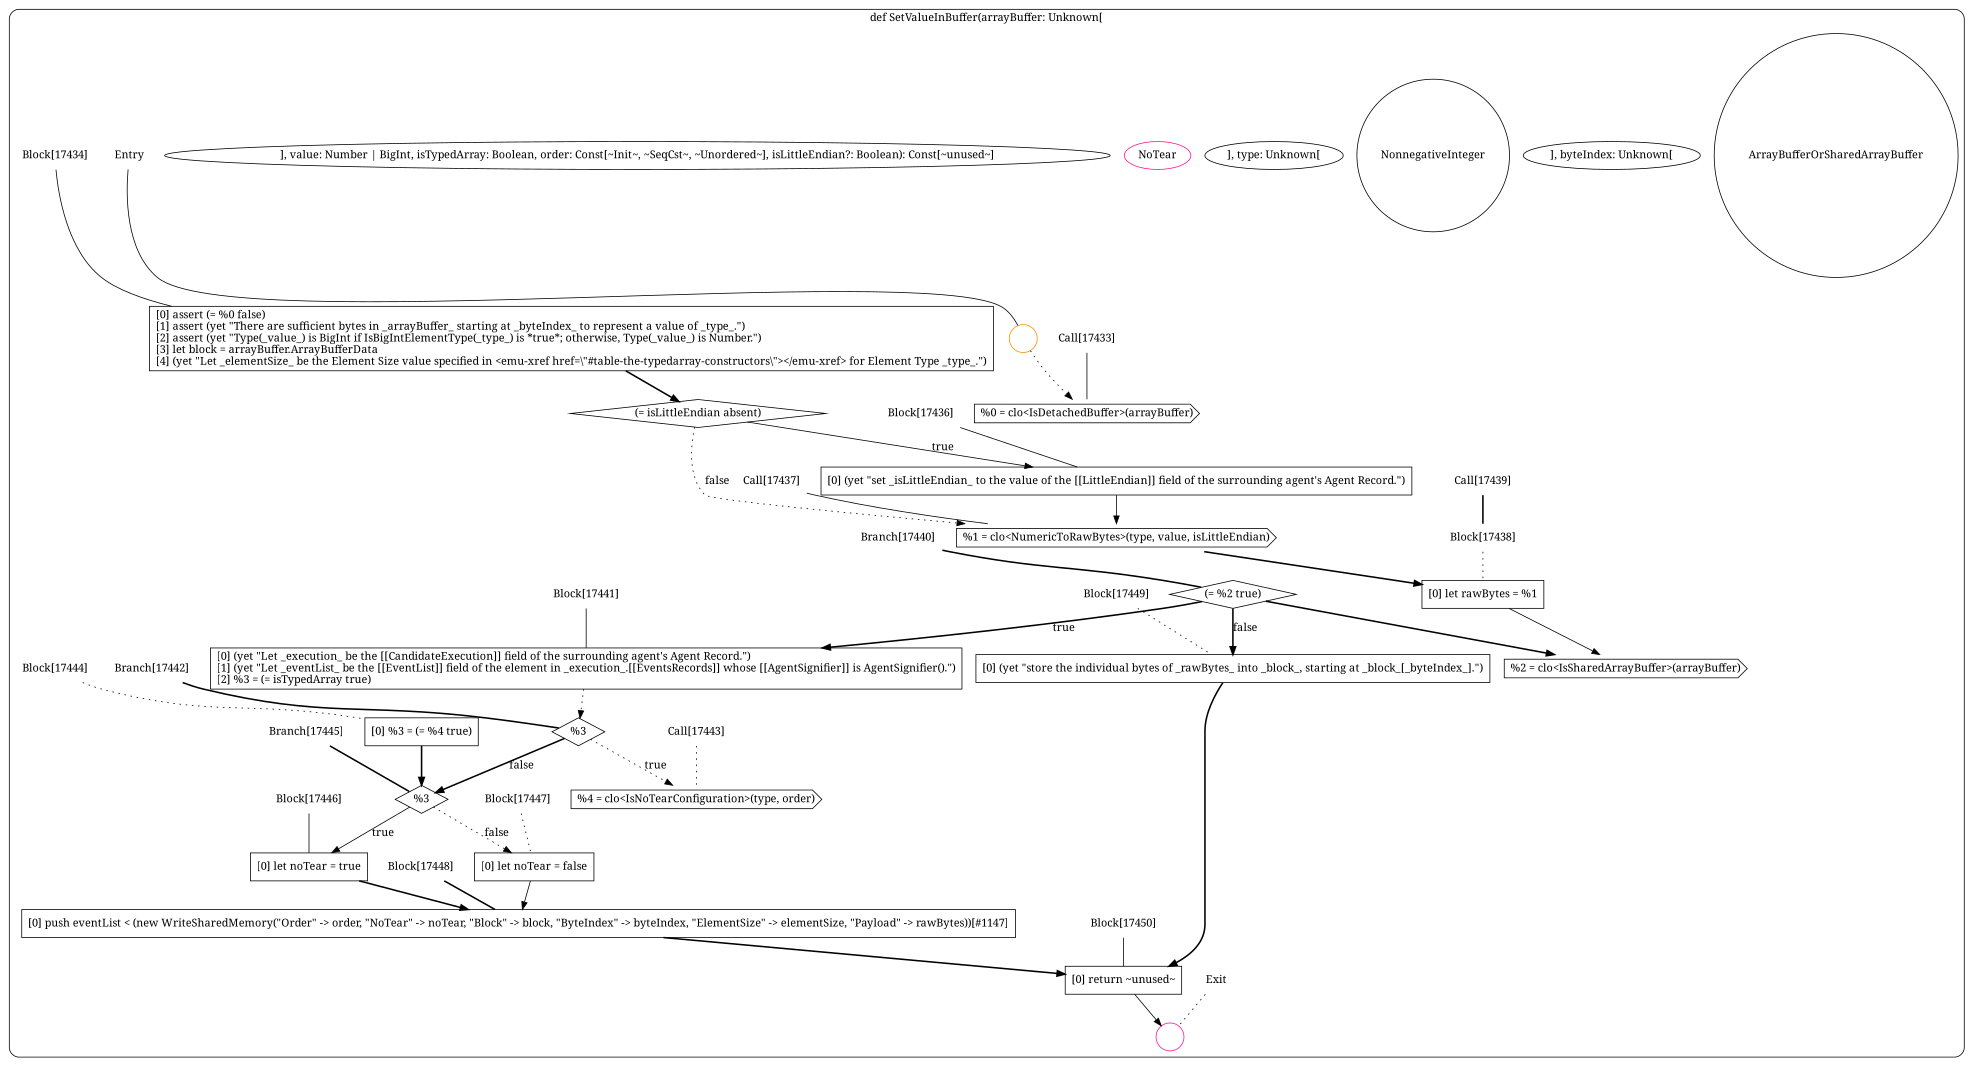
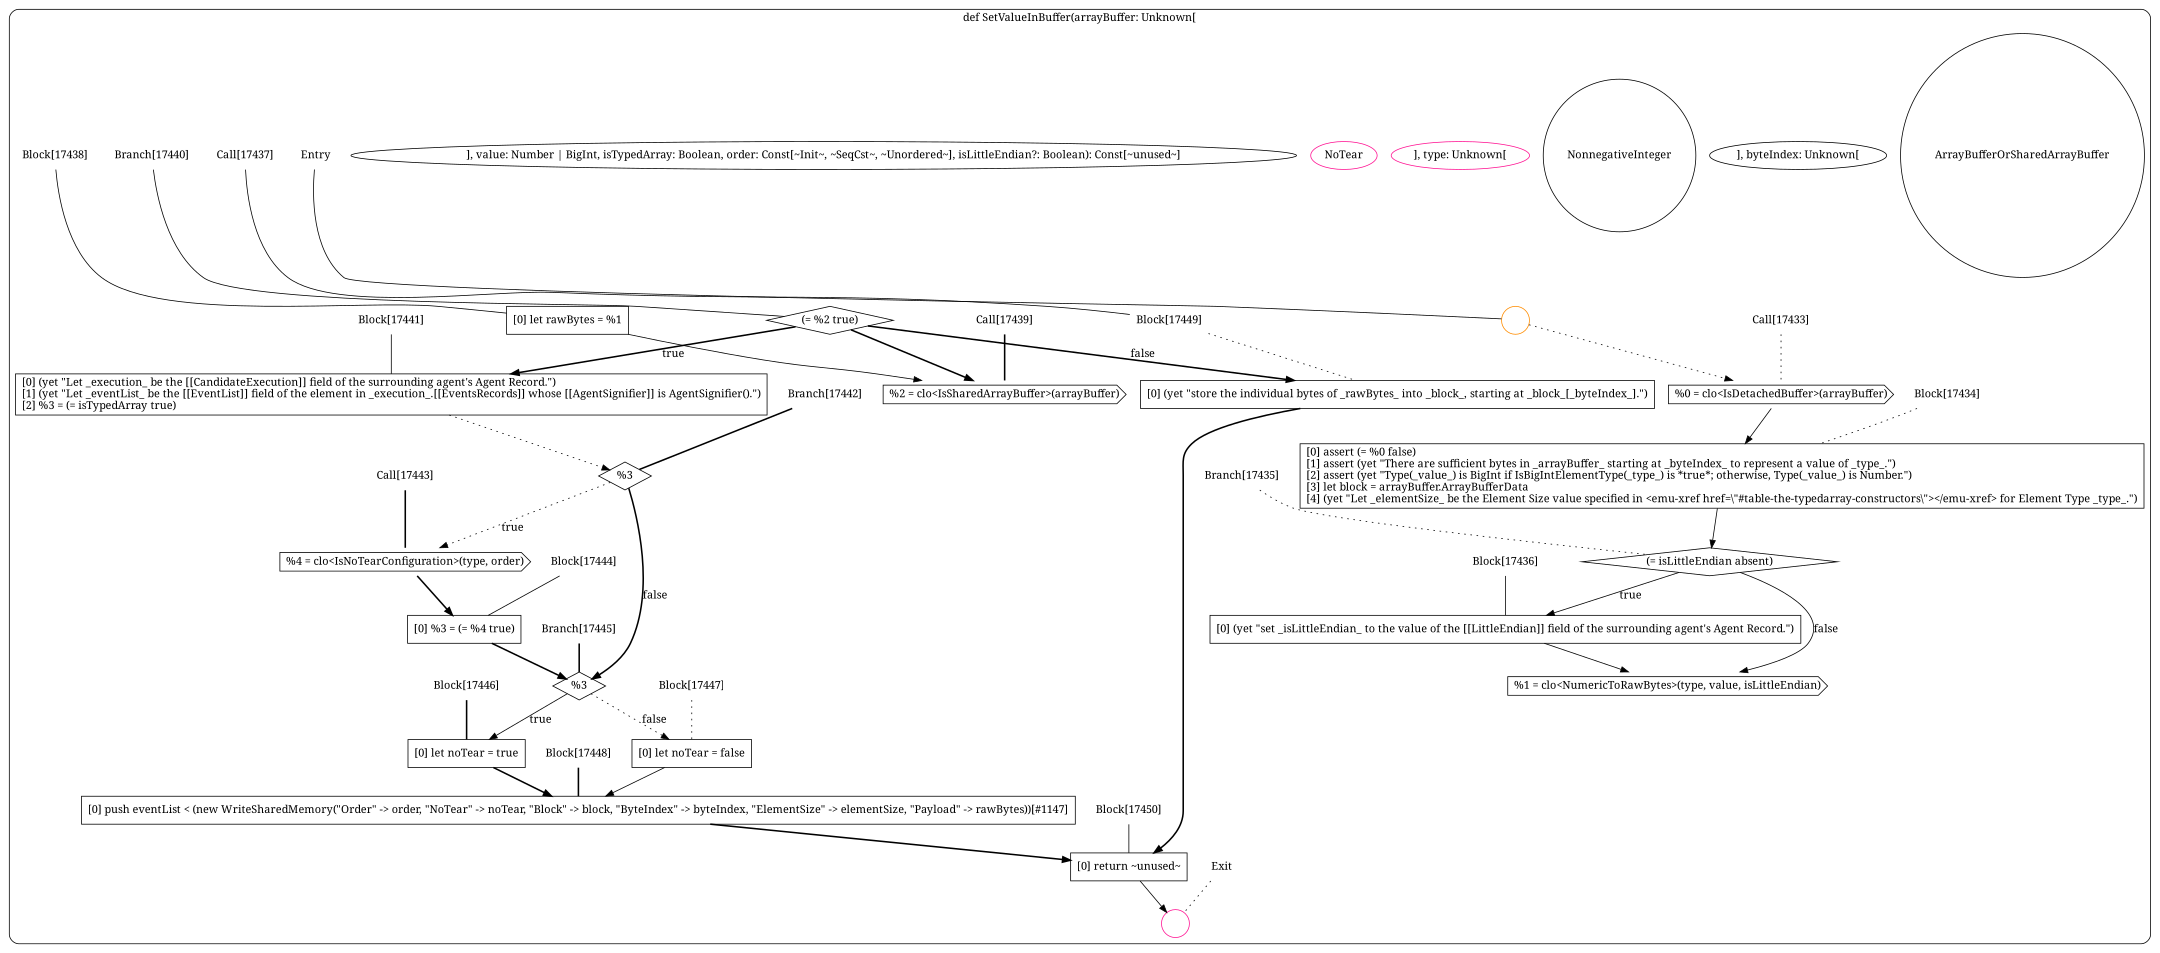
  digraph {
    fontname="Noto Serif"
    node [color=black fontname="Noto Serif" shape=none]
    edge [color=black fontname="Noto Serif" style=bold]
    ArrayBufferOrSharedArrayBuffer [shape=circle]
    "], byteIndex: Unknown[" [shape=""]
    NonnegativeInteger [shape=circle]
-   "], type: Unknown[" [shape=""]
+   "], type: Unknown[" [color=deeppink shape=""]
    n5 [color=deeppink label=NoTear shape=""]
    "], value: Number | BigInt, isTypedArray: Boolean, order: Const[~Init~, ~SeqCst~, ~Unordered~], isLittleEndian?: Boolean): Const[~unused~]" [shape=""]
    n7 [label=<<font color="black">Entry</font>> color=""]
    n8 [color=darkorange fillcolor=white label=" " shape=circle style=filled]
    n9 [fillcolor=white label=<<font color="black">%0 = clo&lt;IsDetachedBuffer&gt;(arrayBuffer)</font>> shape=cds style=filled]
    n10 [fillcolor=white label=<<font color="black">[0] assert (= %0 false)<BR ALIGN="LEFT"/>[1] assert (yet &quot;There are sufficient bytes in _arrayBuffer_ starting at _byteIndex_ to represent a value of _type_.&quot;)<BR ALIGN="LEFT"/>[2] assert (yet &quot;Type(_value_) is BigInt if IsBigIntElementType(_type_) is *true*; otherwise, Type(_value_) is Number.&quot;)<BR ALIGN="LEFT"/>[3] let block = arrayBuffer.ArrayBufferData<BR ALIGN="LEFT"/>[4] (yet &quot;Let _elementSize_ be the Element Size value specified in &lt;emu-xref href=\&quot;#table-the-typedarray-constructors\&quot;&gt;&lt;/emu-xref&gt; for Element Type _type_.&quot;)<BR ALIGN="LEFT"/></font>> shape=box style=filled]
    n11 [label=<<font color="black">Exit</font>> color=""]
    n12 [color=deeppink fillcolor=white label=" " shape=circle style=filled]
    n13 [label=<<font color="black">Call[17433]</font>> color=""]
    n14 [fillcolor=white label=<<font color="black">(= isLittleEndian absent)</font>> shape=diamond style=filled]
    n15 [label=<<font color="black">Block[17434]</font>> color=""]
    n16 [fillcolor=white label=<<font color="black">[0] (yet &quot;set _isLittleEndian_ to the value of the [[LittleEndian]] field of the surrounding agent's Agent Record.&quot;)<BR ALIGN="LEFT"/></font>> shape=box style=filled]
    n17 [fillcolor=white label=<<font color="black">%1 = clo&lt;NumericToRawBytes&gt;(type, value, isLittleEndian)</font>> shape=cds style=filled]
+   n18 [label=<<font color="black">Branch[17435]</font>> color=""]
    n19 [fillcolor=white label=<<font color="black">[0] let rawBytes = %1<BR ALIGN="LEFT"/></font>> shape=box style=filled]
    n20 [label=<<font color="black">Block[17436]</font>> color=""]
    n21 [label=<<font color="black">Call[17437]</font>> color=""]
    n22 [fillcolor=white label=<<font color="black">%2 = clo&lt;IsSharedArrayBuffer&gt;(arrayBuffer)</font>> shape=cds style=filled]
    n23 [label=<<font color="black">Block[17438]</font>> color=""]
    n24 [fillcolor=white label=<<font color="black">(= %2 true)</font>> shape=diamond style=filled]
    n25 [label=<<font color="black">Call[17439]</font>> color=""]
    n26 [fillcolor=white label=<<font color="black">[0] (yet &quot;Let _execution_ be the [[CandidateExecution]] field of the surrounding agent's Agent Record.&quot;)<BR ALIGN="LEFT"/>[1] (yet &quot;Let _eventList_ be the [[EventList]] field of the element in _execution_.[[EventsRecords]] whose [[AgentSignifier]] is AgentSignifier().&quot;)<BR ALIGN="LEFT"/>[2] %3 = (= isTypedArray true)<BR ALIGN="LEFT"/></font>> shape=box style=filled]
    n27 [fillcolor=white label=<<font color="black">[0] (yet &quot;store the individual bytes of _rawBytes_ into _block_, starting at _block_[_byteIndex_].&quot;)<BR ALIGN="LEFT"/></font>> shape=box style=filled]
    n28 [label=<<font color="black">Branch[17440]</font>> color=""]
    n29 [fillcolor=white label=<<font color="black">%3</font>> shape=diamond style=filled]
    n30 [fillcolor=white label=<<font color="black">[0] return ~unused~<BR ALIGN="LEFT"/></font>> shape=box style=filled]
    n31 [label=<<font color="black">Block[17441]</font>> color=""]
    n32 [fillcolor=white label=<<font color="black">%4 = clo&lt;IsNoTearConfiguration&gt;(type, order)</font>> shape=cds style=filled]
    n33 [fillcolor=white label=<<font color="black">%3</font>> shape=diamond style=filled]
    n34 [label=<<font color="black">Block[17449]</font>> color=""]
    n35 [label=<<font color="black">Branch[17442]</font>> color=""]
    n36 [fillcolor=white label=<<font color="black">[0] %3 = (= %4 true)<BR ALIGN="LEFT"/></font>> shape=box style=filled]
    n37 [fillcolor=white label=<<font color="black">[0] let noTear = true<BR ALIGN="LEFT"/></font>> shape=box style=filled]
    n38 [fillcolor=white label=<<font color="black">[0] let noTear = false<BR ALIGN="LEFT"/></font>> shape=box style=filled]
    n39 [label=<<font color="black">Block[17450]</font>> color=""]
    n40 [label=<<font color="black">Call[17443]</font>> color=""]
    n41 [label=<<font color="black">Branch[17445]</font>> color=""]
    n42 [fillcolor=white label=<<font color="black">[0] push eventList &lt; (new WriteSharedMemory(&quot;Order&quot; -&gt; order, &quot;NoTear&quot; -&gt; noTear, &quot;Block&quot; -&gt; block, &quot;ByteIndex&quot; -&gt; byteIndex, &quot;ElementSize&quot; -&gt; elementSize, &quot;Payload&quot; -&gt; rawBytes))[#1147]<BR ALIGN="LEFT"/></font>> shape=box style=filled]
    n43 [label=<<font color="black">Block[17444]</font>> color=""]
    n44 [label=<<font color="black">Block[17446]</font>> color=""]
    n45 [label=<<font color="black">Block[17447]</font>> color=""]
    n46 [label=<<font color="black">Block[17448]</font>> color=""]
    subgraph cluster_1 {
      label="def SetValueInBuffer(arrayBuffer: Unknown["
      style=rounded
      ArrayBufferOrSharedArrayBuffer
      "], byteIndex: Unknown["
      NonnegativeInteger
      "], type: Unknown["
      n5
      "], value: Number | BigInt, isTypedArray: Boolean, order: Const[~Init~, ~SeqCst~, ~Unordered~], isLittleEndian?: Boolean): Const[~unused~]"
      n7
      n8
      n9
      n10
      n11
      n12
      n13
      n14
      n15
      n16
      n17
+     n18
      n19
      n20
      n21
      n22
      n23
      n24
      n25
      n26
      n27
      n28
      n29
      n30
      n31
      n32
      n33
      n34
      n35
      n36
      n37
      n38
      n39
      n40
      n41
      n42
      n43
      n44
      n45
      n46
    }
    n7 -> n8 [arrowhead=none style=solid]
    n8 -> n9 [style=dotted]
-   n10 -> n14
+   n9 -> n10 [style=solid]
+   n10 -> n14 [style=solid]
    n11 -> n12 [arrowhead=none style=dotted]
-   n13 -> n9 [arrowhead=none style=solid]
+   n13 -> n9 [arrowhead=none style=dotted]
    n14 -> n16 [label=<<font color="black">true</font>> style=solid]
-   n14 -> n17 [label=<<font color="black">false</font>> style=dotted]
-   n15 -> n10 [arrowhead=none style=solid]
+   n14 -> n17 [label=<<font color="black">false</font>> style=solid]
+   n15 -> n10 [arrowhead=none style=dotted]
    n16 -> n17 [style=solid]
-   n17 -> n19
+   n18 -> n14 [arrowhead=none style=dotted]
    n19 -> n22 [style=solid]
    n20 -> n16 [arrowhead=none style=solid]
-   n21 -> n17 [arrowhead=none style=solid]
-   n23 -> n19 [arrowhead=none style=dotted]
+   n21 -> n34 [arrowhead=none style=solid]
+   n23 -> n19 [arrowhead=none style=solid]
    n24 -> n22
    n24 -> n26 [label=<<font color="black">true</font>>]
    n24 -> n27 [label=<<font color="black">false</font>>]
-   n25 -> n23 [arrowhead=none]
+   n25 -> n22 [arrowhead=none]
    n26 -> n29 [style=dotted]
    n27 -> n30
-   n28 -> n24 [arrowhead=none]
+   n28 -> n24 [arrowhead=none style=solid]
    n29 -> n32 [label=<<font color="black">true</font>> style=dotted]
    n29 -> n33 [label=<<font color="black">false</font>>]
    n30 -> n12 [style=solid]
    n31 -> n26 [arrowhead=none style=solid]
+   n32 -> n36
    n33 -> n37 [label=<<font color="black">true</font>> style=solid]
    n33 -> n38 [label=<<font color="black">false</font>> style=dotted]
    n34 -> n27 [arrowhead=none style=dotted]
    n35 -> n29 [arrowhead=none]
    n36 -> n33
    n37 -> n42
    n38 -> n42 [style=solid]
    n39 -> n30 [arrowhead=none style=solid]
-   n40 -> n32 [arrowhead=none style=dotted]
+   n40 -> n32 [arrowhead=none]
    n41 -> n33 [arrowhead=none]
    n42 -> n30
-   n43 -> n36 [arrowhead=none style=dotted]
-   n44 -> n37 [arrowhead=none style=solid]
+   n43 -> n36 [arrowhead=none style=solid]
+   n44 -> n37 [arrowhead=none]
    n45 -> n38 [arrowhead=none style=dotted]
    n46 -> n42 [arrowhead=none]
  }
